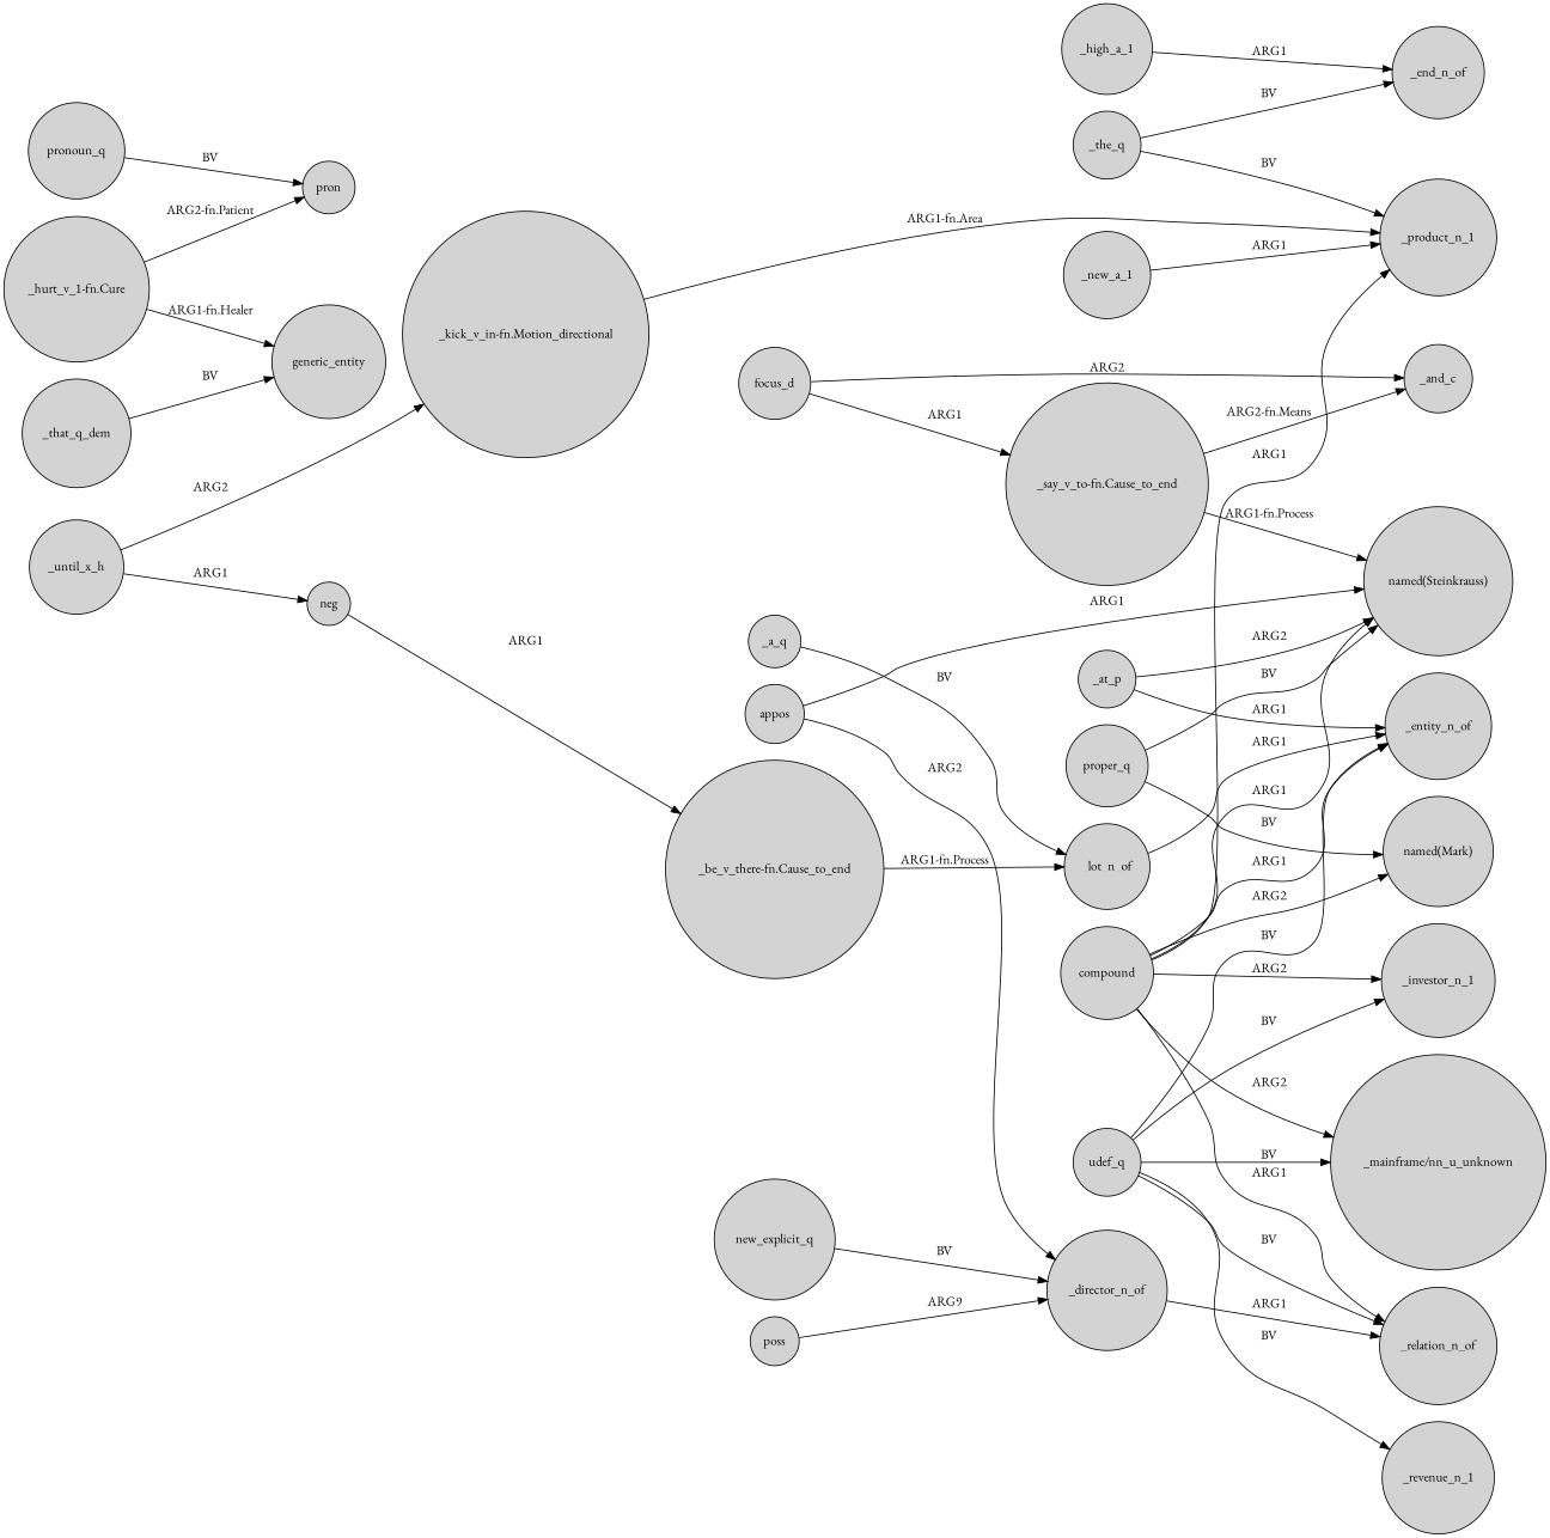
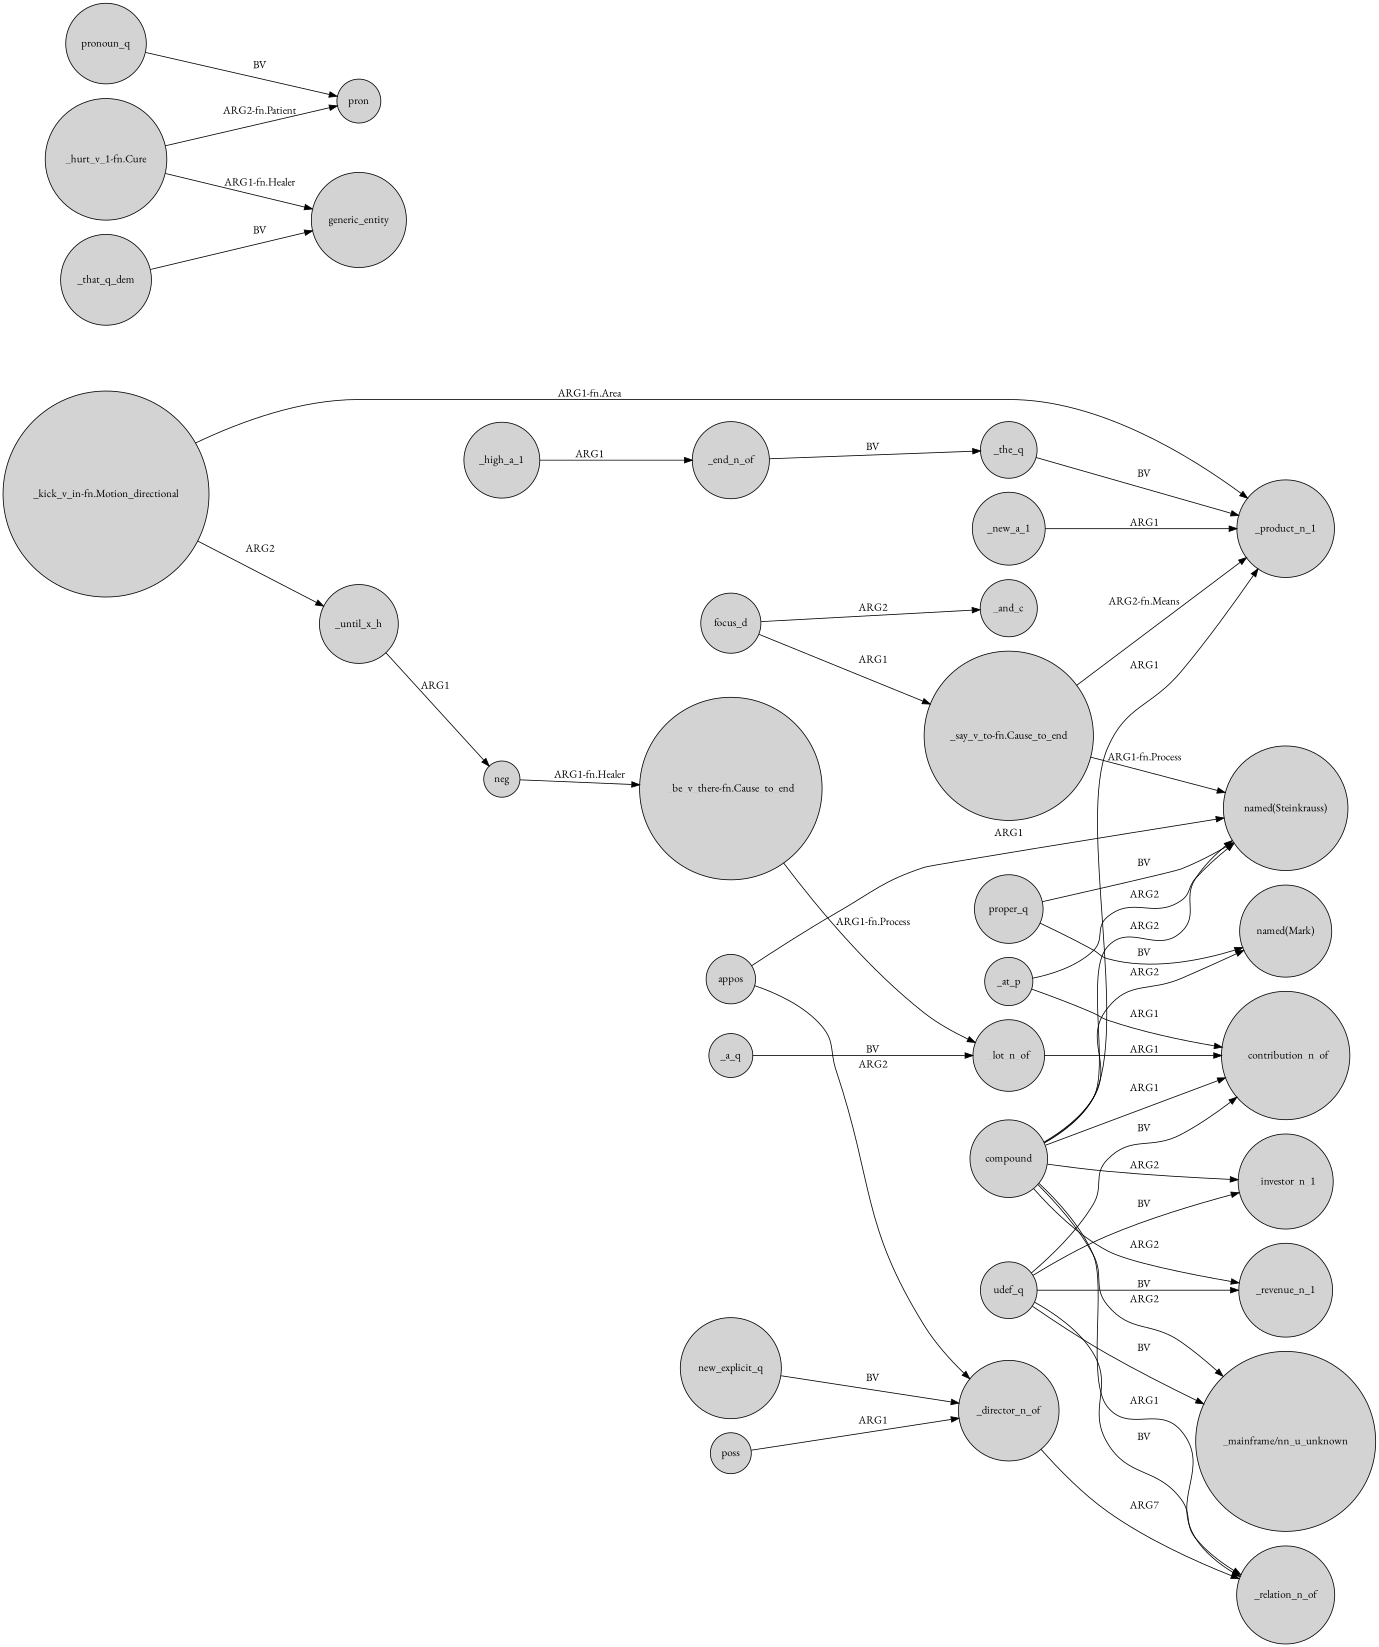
  digraph {
    fontname="EB Garamond"
    rankdir=LR
    node [fontname="EB Garamond" shape=circle style=filled]
    edge [fontname="EB Garamond"]
    _high_a_1
    _end_n_of
    _at_p
-   _contribution_n_of [label=_entity_n_of]
+   _contribution_n_of
    "named(Steinkrauss)"
    n6 [label=new_explicit_q]
    _director_n_of
    _relation_n_of
    "_say_v_to-fn.Cause_to_end"
    _and_c
    compound
    "named(Mark)"
    _revenue_n_1
    _product_n_1
    "_mainframe/nn_u_unknown"
    _investor_n_1
    _until_x_h
    "_kick_v_in-fn.Motion_directional"
    neg
    "_be_v_there-fn.Cause_to_end"
    appos
    proper_q
    focus_d
    udef_q
    poss
    _the_q
    _lot_n_of
    _new_a_1
    pronoun_q
    pron
    _a_q
    "_hurt_v_1-fn.Cure"
    generic_entity
    _that_q_dem
    _high_a_1 -> _end_n_of [label=ARG1]
    _at_p -> _contribution_n_of [label=ARG1]
    _at_p -> "named(Steinkrauss)" [label=ARG2]
    n6 -> _director_n_of [label=BV]
-   _director_n_of -> _relation_n_of [label=ARG1]
+   _director_n_of -> _relation_n_of [label=ARG7]
    "_say_v_to-fn.Cause_to_end" -> "named(Steinkrauss)" [label="ARG1-fn.Process"]
-   "_say_v_to-fn.Cause_to_end" -> _and_c [label="ARG2-fn.Means"]
+   "_say_v_to-fn.Cause_to_end" -> _product_n_1 [label="ARG2-fn.Means"]
    compound -> _contribution_n_of [label=ARG1]
-   compound -> "named(Steinkrauss)" [label=ARG1]
+   compound -> "named(Steinkrauss)" [label=ARG2]
    compound -> _relation_n_of [label=ARG1]
    compound -> "named(Mark)" [label=ARG2]
+   compound -> _revenue_n_1 [label=ARG2]
    compound -> _product_n_1 [label=ARG1]
    compound -> "_mainframe/nn_u_unknown" [label=ARG2]
    compound -> _investor_n_1 [label=ARG2]
-   _until_x_h -> "_kick_v_in-fn.Motion_directional" [label=ARG2]
+   "_kick_v_in-fn.Motion_directional" -> _until_x_h [label=ARG2]
    _until_x_h -> neg [label=ARG1]
    "_kick_v_in-fn.Motion_directional" -> _product_n_1 [label="ARG1-fn.Area"]
-   neg -> "_be_v_there-fn.Cause_to_end" [label=ARG1]
+   neg -> "_be_v_there-fn.Cause_to_end" [label="ARG1-fn.Healer"]
    "_be_v_there-fn.Cause_to_end" -> _lot_n_of [label="ARG1-fn.Process"]
    appos -> "named(Steinkrauss)" [label=ARG1]
    appos -> _director_n_of [label=ARG2]
    proper_q -> "named(Steinkrauss)" [label=BV]
    proper_q -> "named(Mark)" [label=BV]
    focus_d -> "_say_v_to-fn.Cause_to_end" [label=ARG1]
    focus_d -> _and_c [label=ARG2]
    udef_q -> _contribution_n_of [label=BV]
    udef_q -> _relation_n_of [label=BV]
    udef_q -> _revenue_n_1 [label=BV]
    udef_q -> "_mainframe/nn_u_unknown" [label=BV]
    udef_q -> _investor_n_1 [label=BV]
-   poss -> _director_n_of [label=ARG9]
-   _the_q -> _end_n_of [label=BV]
+   poss -> _director_n_of [label=ARG1]
+   _end_n_of -> _the_q [label=BV]
    _the_q -> _product_n_1 [label=BV]
    _lot_n_of -> _contribution_n_of [label=ARG1]
    _new_a_1 -> _product_n_1 [label=ARG1]
    pronoun_q -> pron [label=BV]
    _a_q -> _lot_n_of [label=BV]
    "_hurt_v_1-fn.Cure" -> pron [label="ARG2-fn.Patient"]
    "_hurt_v_1-fn.Cure" -> generic_entity [label="ARG1-fn.Healer"]
    _that_q_dem -> generic_entity [label=BV]
  }
